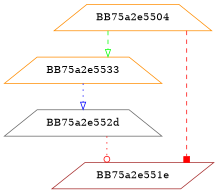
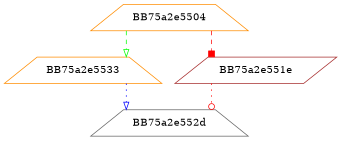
  digraph {
    splines=ortho
    node [color=darkorange shape=trapezium]
    edge [arrowhead=onormal color=red style=dashed]
    BB75a2e5504
    BB75a2e5533
    BB75a2e551e [color=brown shape=parallelogram]
    BB75a2e552d [color=gray40]
    BB75a2e5504 -> BB75a2e5533 [color=green]
    BB75a2e5504 -> BB75a2e551e [arrowhead=box]
    BB75a2e5533 -> BB75a2e552d [color=blue style=dotted]
-   BB75a2e552d -> BB75a2e551e [arrowhead=odot style=dotted]
+   BB75a2e551e -> BB75a2e552d [arrowhead=odot style=dotted]
  }
